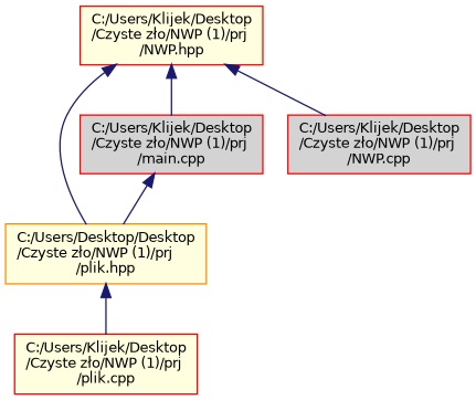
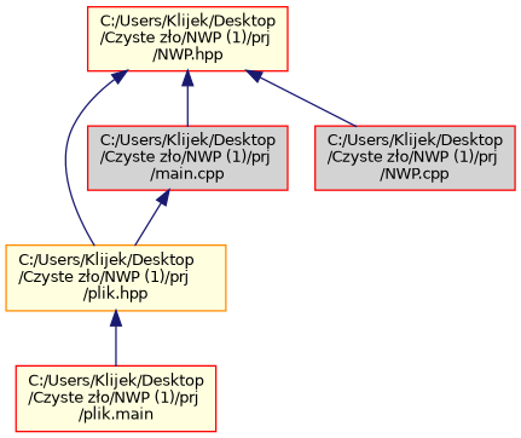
  digraph {
    node [color=red fillcolor=lightyellow fontname=Helvetica fontsize=10 shape=record style=filled]
    edge [color=midnightblue dir=back fontname=Helvetica fontsize=10 labelfontname=Helvetica labelfontsize=10 style=solid]
    n1 [fontcolor=black height=0.2 label="C:/Users/Klijek/Desktop\l/Czyste zło/NWP (1)/prj\l/NWP.hpp" width=0.4]
-   n2 [color=darkorange height=0.2 label="C:/Users/Desktop/Desktop\l/Czyste zło/NWP (1)/prj\l/plik.hpp" width=0.4]
+   n2 [color=darkorange height=0.2 label="C:/Users/Klijek/Desktop\l/Czyste zło/NWP (1)/prj\l/plik.hpp" width=0.4]
    n3 [fillcolor=lightgrey height=0.2 label="C:/Users/Klijek/Desktop\l/Czyste zło/NWP (1)/prj\l/main.cpp" width=0.4]
    n4 [fillcolor=lightgrey height=0.2 label="C:/Users/Klijek/Desktop\l/Czyste zło/NWP (1)/prj\l/NWP.cpp" width=0.4]
-   n5 [height=0.2 label="C:/Users/Klijek/Desktop\l/Czyste zło/NWP (1)/prj\l/plik.cpp" width=0.4]
+   n5 [height=0.2 label="C:/Users/Klijek/Desktop\l/Czyste zło/NWP (1)/prj\l/plik.main" width=0.4]
    n1 -> n2
    n1 -> n3
    n1 -> n4
    n2 -> n5
    n3 -> n2
  }
